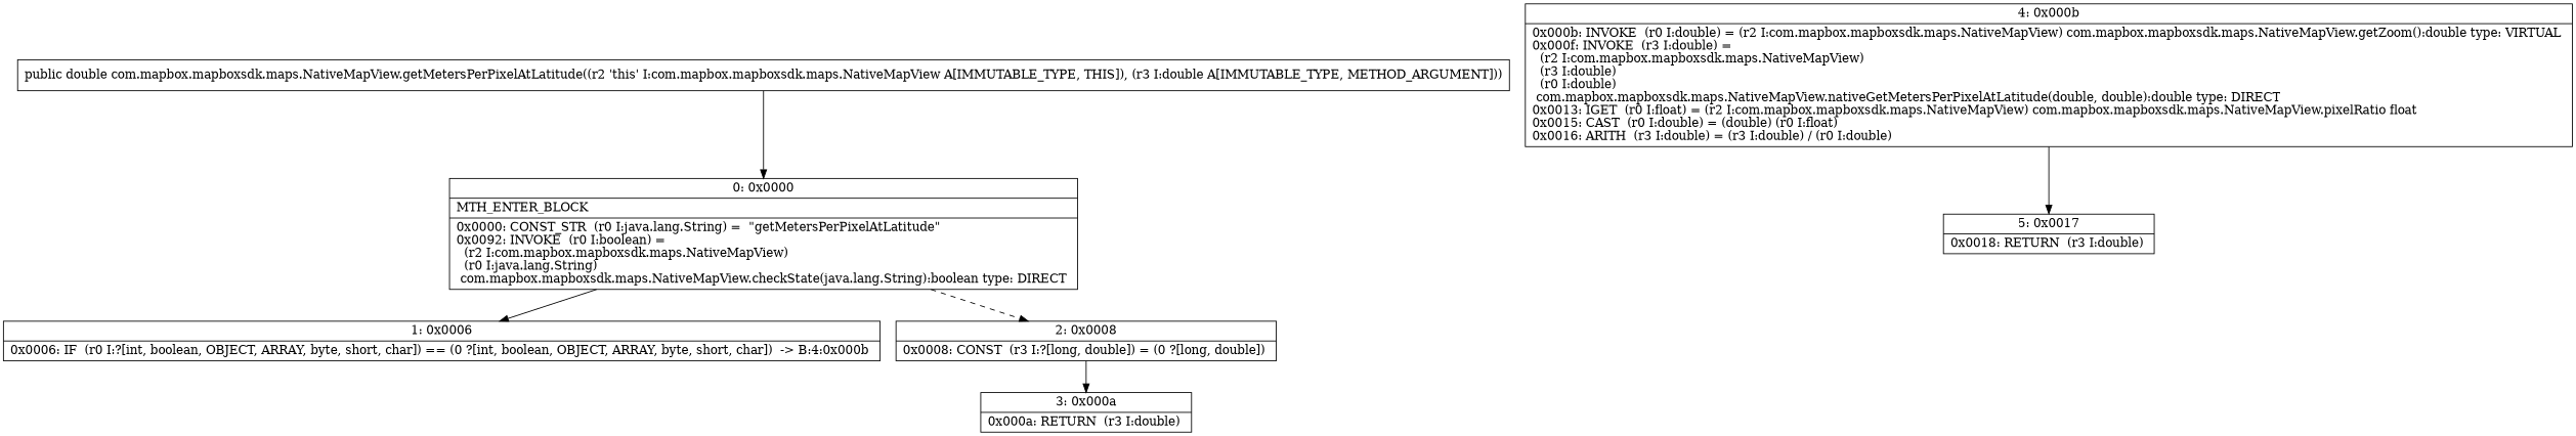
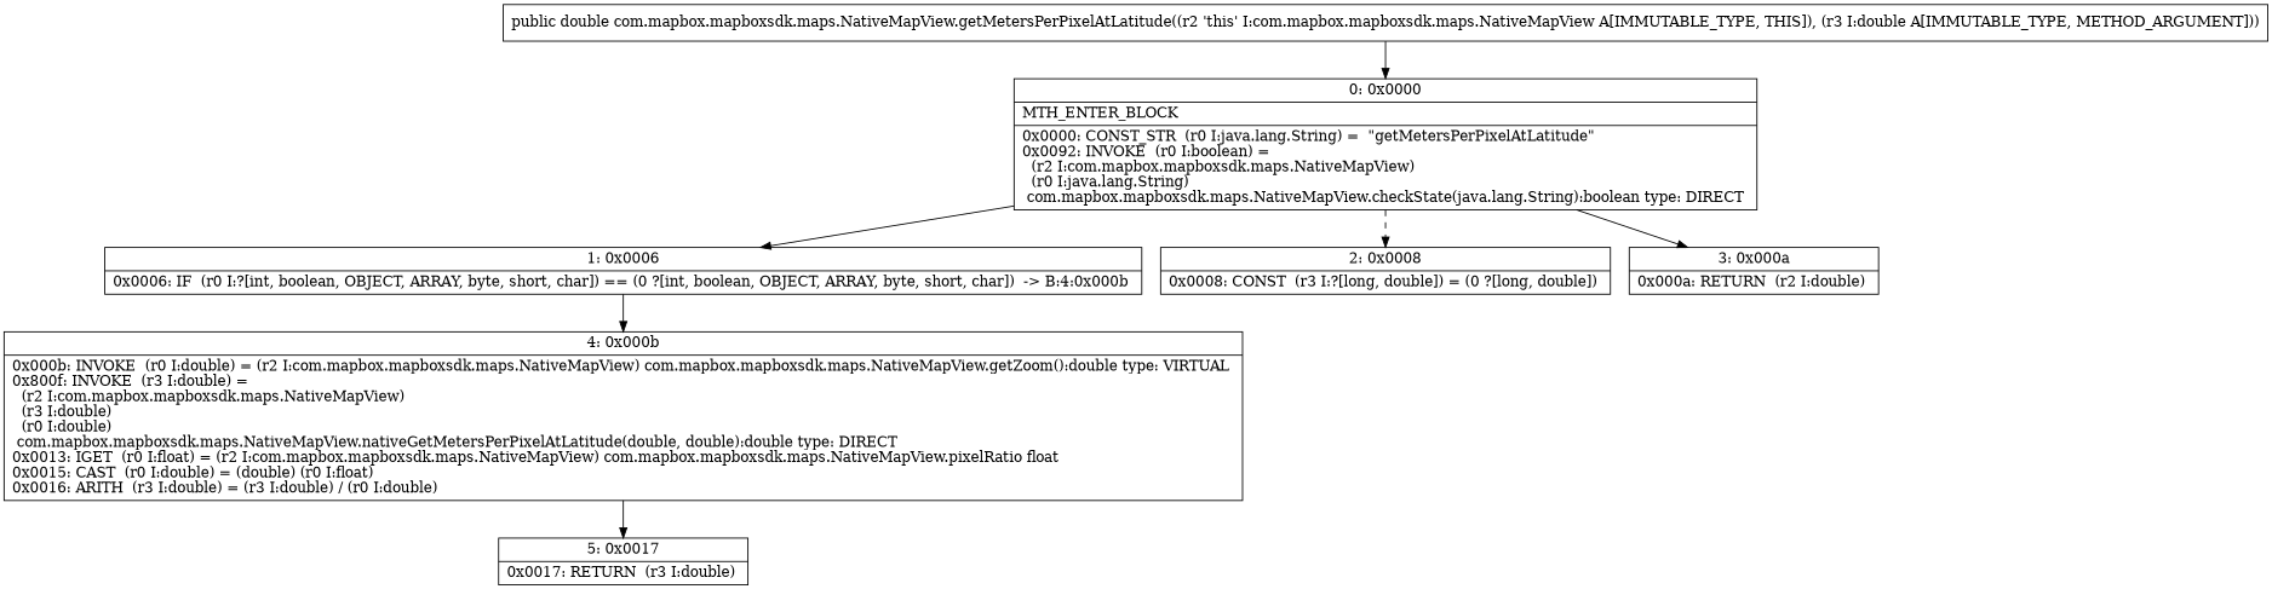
  digraph {
    node [shape=record]
    n1 [label="{0\:\ 0x0000|MTH_ENTER_BLOCK\l|0x0000: CONST_STR  (r0 I:java.lang.String) =  \"getMetersPerPixelAtLatitude\" \l0x0092: INVOKE  (r0 I:boolean) = \l  (r2 I:com.mapbox.mapboxsdk.maps.NativeMapView)\l  (r0 I:java.lang.String)\l com.mapbox.mapboxsdk.maps.NativeMapView.checkState(java.lang.String):boolean type: DIRECT \l}"]
    n2 [label="{1\:\ 0x0006|0x0006: IF  (r0 I:?[int, boolean, OBJECT, ARRAY, byte, short, char]) == (0 ?[int, boolean, OBJECT, ARRAY, byte, short, char])  \-\> B:4:0x000b \l}"]
    n3 [label="{2\:\ 0x0008|0x0008: CONST  (r3 I:?[long, double]) = (0 ?[long, double]) \l}"]
-   n4 [label="{4\:\ 0x000b|0x000b: INVOKE  (r0 I:double) = (r2 I:com.mapbox.mapboxsdk.maps.NativeMapView) com.mapbox.mapboxsdk.maps.NativeMapView.getZoom():double type: VIRTUAL \l0x000f: INVOKE  (r3 I:double) = \l  (r2 I:com.mapbox.mapboxsdk.maps.NativeMapView)\l  (r3 I:double)\l  (r0 I:double)\l com.mapbox.mapboxsdk.maps.NativeMapView.nativeGetMetersPerPixelAtLatitude(double, double):double type: DIRECT \l0x0013: IGET  (r0 I:float) = (r2 I:com.mapbox.mapboxsdk.maps.NativeMapView) com.mapbox.mapboxsdk.maps.NativeMapView.pixelRatio float \l0x0015: CAST  (r0 I:double) = (double) (r0 I:float) \l0x0016: ARITH  (r3 I:double) = (r3 I:double) \/ (r0 I:double) \l}"]
-   n5 [label="{3\:\ 0x000a|0x000a: RETURN  (r3 I:double) \l}"]
-   n6 [label="{5\:\ 0x0017|0x0018: RETURN  (r3 I:double) \l}"]
+   n4 [label="{4\:\ 0x000b|0x000b: INVOKE  (r0 I:double) = (r2 I:com.mapbox.mapboxsdk.maps.NativeMapView) com.mapbox.mapboxsdk.maps.NativeMapView.getZoom():double type: VIRTUAL \l0x800f: INVOKE  (r3 I:double) = \l  (r2 I:com.mapbox.mapboxsdk.maps.NativeMapView)\l  (r3 I:double)\l  (r0 I:double)\l com.mapbox.mapboxsdk.maps.NativeMapView.nativeGetMetersPerPixelAtLatitude(double, double):double type: DIRECT \l0x0013: IGET  (r0 I:float) = (r2 I:com.mapbox.mapboxsdk.maps.NativeMapView) com.mapbox.mapboxsdk.maps.NativeMapView.pixelRatio float \l0x0015: CAST  (r0 I:double) = (double) (r0 I:float) \l0x0016: ARITH  (r3 I:double) = (r3 I:double) \/ (r0 I:double) \l}"]
+   n5 [label="{3\:\ 0x000a|0x000a: RETURN  (r2 I:double) \l}"]
+   n6 [label="{5\:\ 0x0017|0x0017: RETURN  (r3 I:double) \l}"]
    n7 [label="{public double com.mapbox.mapboxsdk.maps.NativeMapView.getMetersPerPixelAtLatitude((r2 'this' I:com.mapbox.mapboxsdk.maps.NativeMapView A[IMMUTABLE_TYPE, THIS]), (r3 I:double A[IMMUTABLE_TYPE, METHOD_ARGUMENT])) }"]
    n1 -> n2
    n1 -> n3 [style=dashed]
-   n3 -> n5
+   n2 -> n4
+   n1 -> n5
    n4 -> n6
    n7 -> n1
  }
